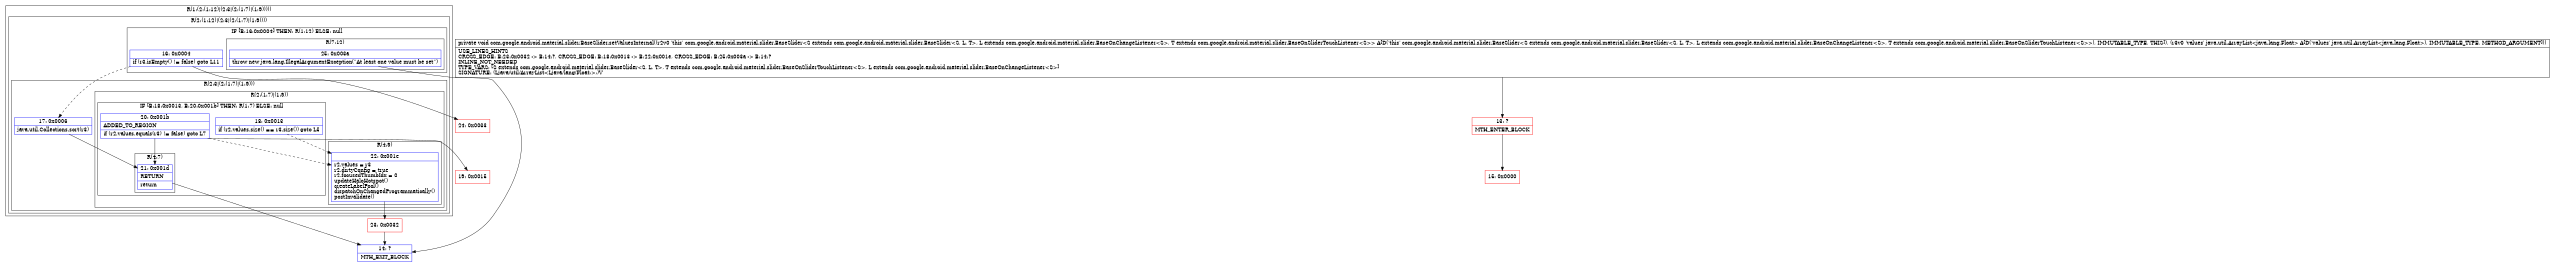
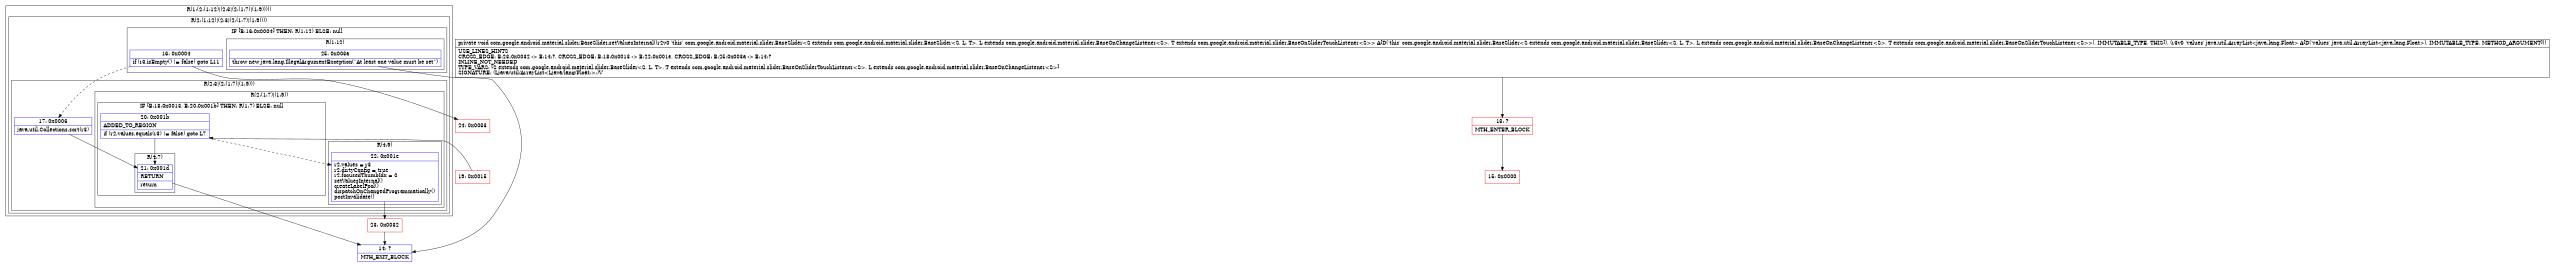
  digraph {
    node [color=blue shape=record]
    n1 [label="{25\:\ 0x003a|throw new java.lang.IllegalArgumentException(\"At least one value must be set\")\l}"]
    n2 [label="{16\:\ 0x0004|if (r3.isEmpty() != false) goto L11\l}"]
    n3 [label="{21\:\ 0x001d|RETURN\l|return\l}"]
-   n4 [label="{18\:\ 0x0013|if (r2.values.size() == r3.size()) goto L5\l}"]
    n5 [label="{20\:\ 0x001b|ADDED_TO_REGION\l|if (r2.values.equals(r3) != false) goto L7\l}"]
-   n6 [label="{22\:\ 0x001e|r2.values = r3\lr2.dirtyConfig = true\lr2.focusedThumbIdx = 0\lupdateHaloHotspot()\lcreateLabelPool()\ldispatchOnChangedProgrammatically()\lpostInvalidate()\l}"]
+   n6 [label="{22\:\ 0x001e|r2.values = r3\lr2.dirtyConfig = true\lr2.focusedThumbIdx = 0\lsetValuesInternal()\lcreateLabelPool()\ldispatchOnChangedProgrammatically()\lpostInvalidate()\l}"]
    n7 [label="{17\:\ 0x0006|java.util.Collections.sort(r3)\l}"]
    n8 [label="{14\:\ ?|MTH_EXIT_BLOCK\l}"]
    n9 [color=red label="{24\:\ 0x0033}"]
    n10 [color=red label="{23\:\ 0x0032}"]
    n11 [color=red label="{19\:\ 0x0015}"]
    n12 [color=red label="{13\:\ ?|MTH_ENTER_BLOCK\l}"]
    n13 [color=red label="{15\:\ 0x0000}"]
    n14 [label="{private void com.google.android.material.slider.BaseSlider.setValuesInternal((r2v0 'this' com.google.android.material.slider.BaseSlider\<S extends com.google.android.material.slider.BaseSlider\<S, L, T\>, L extends com.google.android.material.slider.BaseOnChangeListener\<S\>, T extends com.google.android.material.slider.BaseOnSliderTouchListener\<S\>\> A[D('this' com.google.android.material.slider.BaseSlider\<S extends com.google.android.material.slider.BaseSlider\<S, L, T\>, L extends com.google.android.material.slider.BaseOnChangeListener\<S\>, T extends com.google.android.material.slider.BaseOnSliderTouchListener\<S\>\>), IMMUTABLE_TYPE, THIS]), (r3v0 'values' java.util.ArrayList\<java.lang.Float\> A[D('values' java.util.ArrayList\<java.lang.Float\>), IMMUTABLE_TYPE, METHOD_ARGUMENT]))  | USE_LINES_HINTS\lCROSS_EDGE: B:23:0x0032 \-\> B:14:?, CROSS_EDGE: B:18:0x0013 \-\> B:22:0x001e, CROSS_EDGE: B:25:0x003a \-\> B:14:?\lINLINE_NOT_NEEDED\lTYPE_VARS: [S extends com.google.android.material.slider.BaseSlider\<S, L, T\>, T extends com.google.android.material.slider.BaseOnSliderTouchListener\<S\>, L extends com.google.android.material.slider.BaseOnChangeListener\<S\>]\lSIGNATURE: (Ljava\/util\/ArrayList\<Ljava\/lang\/Float;\>;)V\l}" color=""]
    subgraph cluster_1 {
      label="R(1:(2:(1:12)|(2:3|(2:(1:7)|(1:9)))))"
      subgraph cluster_2 {
        label="R(2:(1:12)|(2:3|(2:(1:7)|(1:9))))"
        subgraph cluster_3 {
          label="IF [B:16:0x0004] THEN: R(1:12) ELSE: null"
          n2
          subgraph cluster_4 {
-           label="R(7:12)"
+           label="R(1:12)"
            n1
          }
        }
        subgraph cluster_5 {
          label="R(2:3|(2:(1:7)|(1:9)))"
          n7
          subgraph cluster_6 {
            label="R(2:(1:7)|(1:9))"
            subgraph cluster_7 {
              label="IF [B:18:0x0013, B:20:0x001b] THEN: R(1:7) ELSE: null"
-             n4
              n5
              subgraph cluster_8 {
                label="R(4:7)"
                n3
              }
            }
            subgraph cluster_9 {
              label="R(4:9)"
              n6
            }
          }
        }
      }
    }
    n1 -> n8
    n2 -> n7 [style=dashed]
    n2 -> n9
    n3 -> n8
-   n4 -> n6 [style=dashed]
    n5 -> n3
    n5 -> n6 [style=dashed]
    n6 -> n10
    n7 -> n3
    n10 -> n8
-   n5 -> n11
+   n11 -> n5
    n12 -> n13
    n14 -> n12
  }
